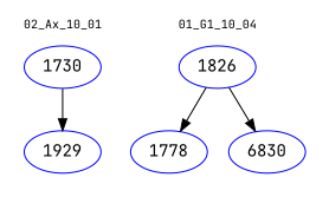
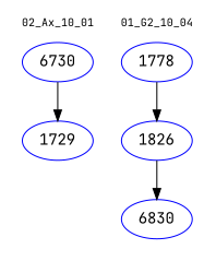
  digraph {
    fontname="JetBrains Mono"
    node [color=blue fontname="JetBrains Mono"]
    edge [color=black fontname="JetBrains Mono"]
-   n1 [label=1730]
-   n2 [label=1929]
+   n1 [label=6730]
+   n2 [label=1729]
    n3 [label=1826]
    n4 [label=1778]
    n5 [label=6830]
    subgraph cluster_1 {
      color=white
      fontsize=10
      label="02_Ax_10_01"
      n1
      n2
    }
    subgraph cluster_2 {
      color=white
      fontsize=10
-     label="01_G1_10_04"
+     label="01_G2_10_04"
      n3
      n4
      n5
    }
    n1 -> n2
-   n3 -> n4
+   n4 -> n3
    n3 -> n5
  }
